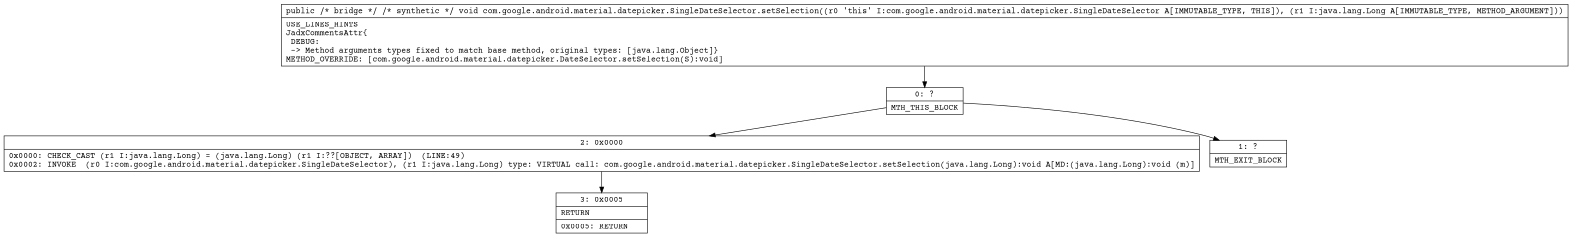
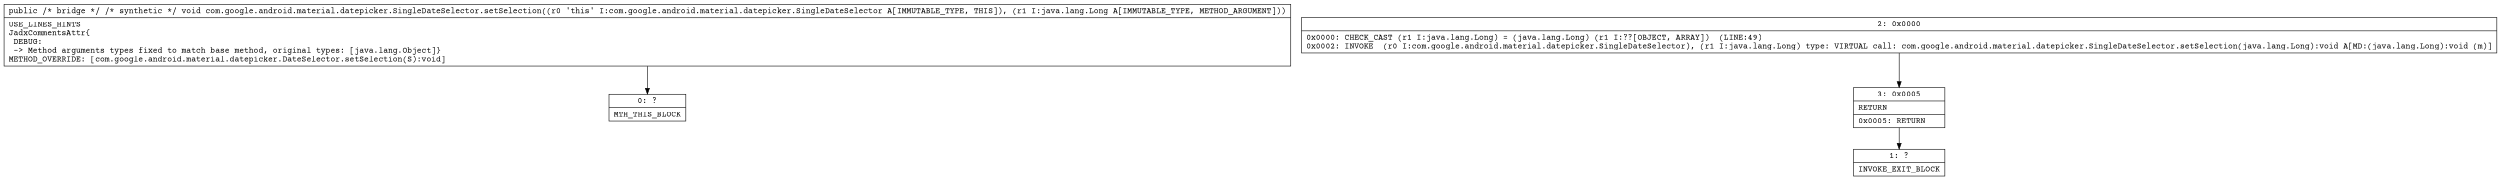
  digraph {
    fontname="Courier Prime"
    node [fontname="Courier Prime" shape=record]
    edge [fontname="Courier Prime"]
    n1 [label="{0\:\ ?|MTH_THIS_BLOCK\l}"]
    n2 [label="{2\:\ 0x0000|0x0000: CHECK_CAST (r1 I:java.lang.Long) = (java.lang.Long) (r1 I:??[OBJECT, ARRAY])  (LINE:49)\l0x0002: INVOKE  (r0 I:com.google.android.material.datepicker.SingleDateSelector), (r1 I:java.lang.Long) type: VIRTUAL call: com.google.android.material.datepicker.SingleDateSelector.setSelection(java.lang.Long):void A[MD:(java.lang.Long):void (m)]\l}"]
    n3 [label="{3\:\ 0x0005|RETURN\l|0x0005: RETURN   \l}"]
-   n4 [label="{1\:\ ?|MTH_EXIT_BLOCK\l}"]
+   n4 [label="{1\:\ ?|INVOKE_EXIT_BLOCK\l}"]
    n5 [label="{public \/* bridge *\/ \/* synthetic *\/ void com.google.android.material.datepicker.SingleDateSelector.setSelection((r0 'this' I:com.google.android.material.datepicker.SingleDateSelector A[IMMUTABLE_TYPE, THIS]), (r1 I:java.lang.Long A[IMMUTABLE_TYPE, METHOD_ARGUMENT]))  | USE_LINES_HINTS\lJadxCommentsAttr\{\l DEBUG: \l \-\> Method arguments types fixed to match base method, original types: [java.lang.Object]\}\lMETHOD_OVERRIDE: [com.google.android.material.datepicker.DateSelector.setSelection(S):void]\l}"]
-   n1 -> n2
    n2 -> n3
-   n1 -> n4
+   n3 -> n4
    n5 -> n1
  }
